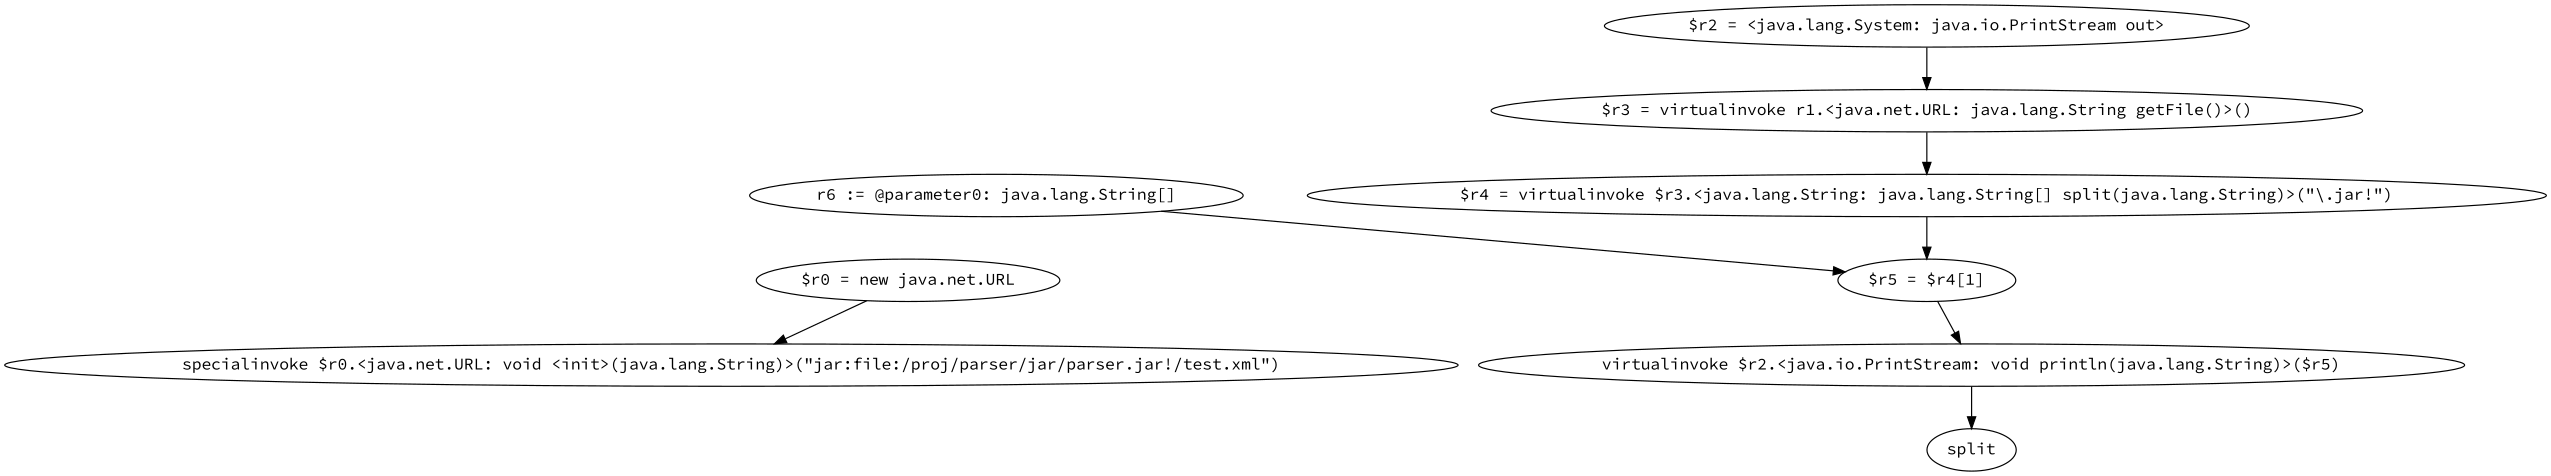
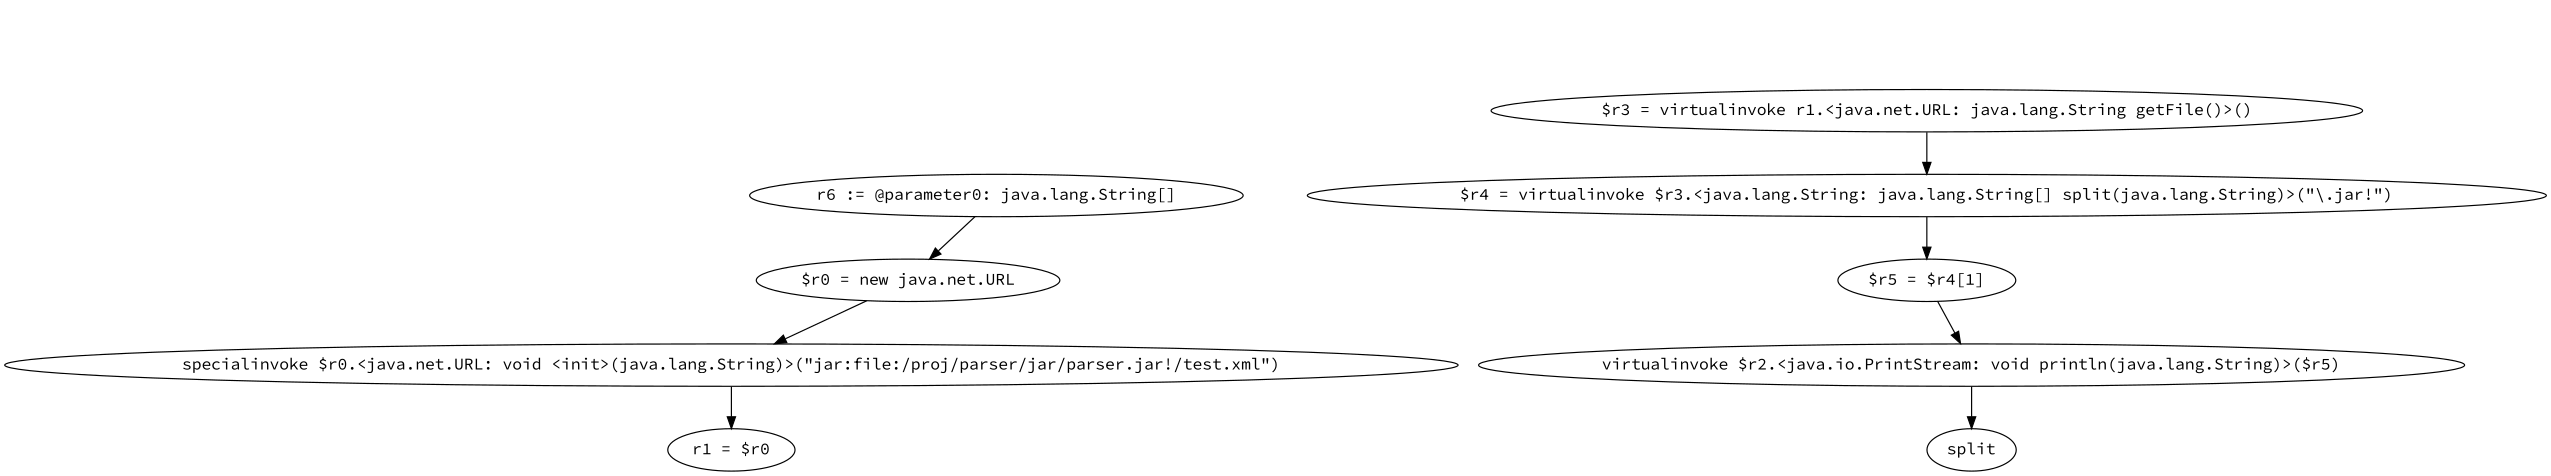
  digraph {
    fontname="Source Code Pro"
    node [fontname="Source Code Pro"]
    edge [fontname="Source Code Pro"]
    "r6 := @parameter0: java.lang.String[]"
    "$r0 = new java.net.URL"
    "specialinvoke $r0.<java.net.URL: void <init>(java.lang.String)>(\"jar:file:/proj/parser/jar/parser.jar!/test.xml\")"
-   "$r2 = <java.lang.System: java.io.PrintStream out>"
+   "r1 = $r0"
    "$r3 = virtualinvoke r1.<java.net.URL: java.lang.String getFile()>()"
    "$r4 = virtualinvoke $r3.<java.lang.String: java.lang.String[] split(java.lang.String)>(\"\\.jar!\")"
    "$r5 = $r4[1]"
    "virtualinvoke $r2.<java.io.PrintStream: void println(java.lang.String)>($r5)"
    n10 [label=split]
-   "r6 := @parameter0: java.lang.String[]" -> "$r5 = $r4[1]"
+   "r6 := @parameter0: java.lang.String[]" -> "$r0 = new java.net.URL"
    "$r0 = new java.net.URL" -> "specialinvoke $r0.<java.net.URL: void <init>(java.lang.String)>(\"jar:file:/proj/parser/jar/parser.jar!/test.xml\")"
-   "$r2 = <java.lang.System: java.io.PrintStream out>" -> "$r3 = virtualinvoke r1.<java.net.URL: java.lang.String getFile()>()"
+   "specialinvoke $r0.<java.net.URL: void <init>(java.lang.String)>(\"jar:file:/proj/parser/jar/parser.jar!/test.xml\")" -> "r1 = $r0"
    "$r3 = virtualinvoke r1.<java.net.URL: java.lang.String getFile()>()" -> "$r4 = virtualinvoke $r3.<java.lang.String: java.lang.String[] split(java.lang.String)>(\"\\.jar!\")"
    "$r4 = virtualinvoke $r3.<java.lang.String: java.lang.String[] split(java.lang.String)>(\"\\.jar!\")" -> "$r5 = $r4[1]"
    "$r5 = $r4[1]" -> "virtualinvoke $r2.<java.io.PrintStream: void println(java.lang.String)>($r5)"
    "virtualinvoke $r2.<java.io.PrintStream: void println(java.lang.String)>($r5)" -> n10
  }
